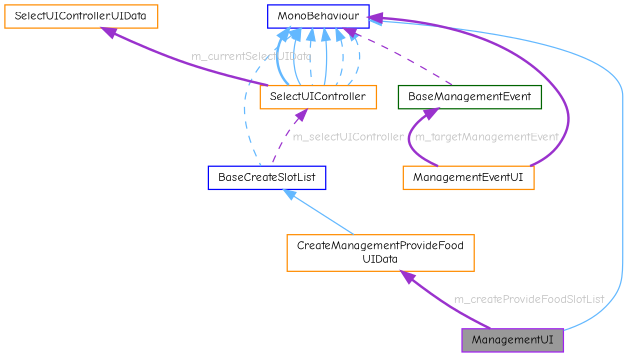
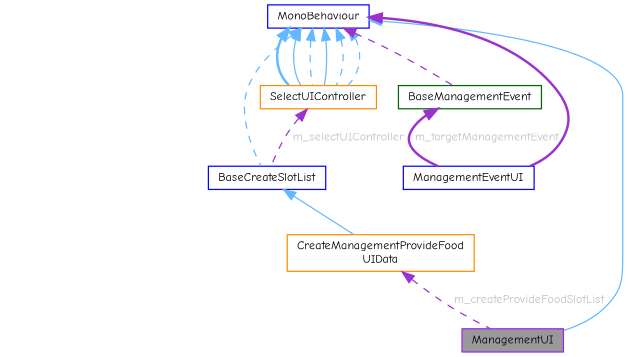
  digraph {
    fontname="Comic Neue"
    node [color=darkorange fillcolor=white fontname="Comic Neue" fontsize=10 shape=box style=filled]
    edge [color=steelblue1 dir=back fontname="Comic Neue" fontsize=10 labelfontname=Helvetica labelfontsize=10 style=dashed]
    n1 [color=purple fillcolor=grey60 fontcolor=black height=0.2 label=ManagementUI width=0.4]
    n2 [color=blue height=0.2 label=MonoBehaviour width=0.4]
    n3 [color=blue height=0.2 label=BaseCreateSlotList width=0.4]
    n4 [height=0.2 label=SelectUIController width=0.4]
-   n5 [height=0.2 label=ManagementEventUI width=0.4]
+   n5 [color=blue height=0.2 label=ManagementEventUI width=0.4]
    n6 [color=darkgreen height=0.2 label=BaseManagementEvent width=0.4]
    n7 [height=0.2 label="CreateManagementProvideFood\lUIData" width=0.4]
-   n8 [height=0.2 label="SelectUIController.UIData" width=0.4]
    n2 -> n1 [style=solid]
    n2 -> n3
    n2 -> n4 [style=bold]
    n2 -> n4 [style=solid]
    n2 -> n4
    n2 -> n4 [style=solid]
    n2 -> n4
    n2 -> n4
    n2 -> n5 [color=darkorchid3 style=bold]
    n2 -> n6 [color=darkorchid3]
    n3 -> n7 [style=solid]
    n4 -> n3 [color=darkorchid3 fontcolor=grey label=" m_selectUIController"]
    n6 -> n5 [color=darkorchid3 fontcolor=grey label=" m_targetManagementEvent" style=bold]
-   n7 -> n1 [color=darkorchid3 fontcolor=grey label=" m_createProvideFoodSlotList" style=bold]
-   n8 -> n4 [color=darkorchid3 fontcolor=grey label=" m_currentSelectUIData" style=bold]
+   n7 -> n1 [color=darkorchid3 fontcolor=grey label=" m_createProvideFoodSlotList"]
  }
